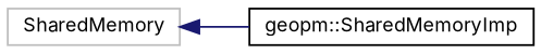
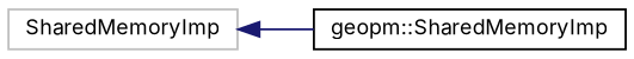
  digraph {
    rankdir=LR
    fontname=Inter
    node [fillcolor=white fontname=Inter fontsize=10 shape=record style=filled]
-   n1 [color=grey75 height=0.2 label=SharedMemory width=0.4]
+   n1 [color=grey75 height=0.2 label=SharedMemoryImp width=0.4]
    n2 [color=black height=0.2 label="geopm::SharedMemoryImp" width=0.4]
    n1 -> n2 [color=midnightblue dir=back fontname=Inter fontsize=10 labelfontname=Helvetica labelfontsize=10 style=solid]
  }
